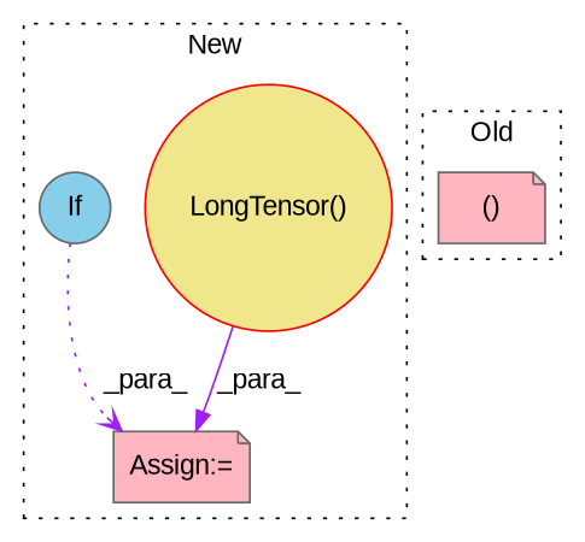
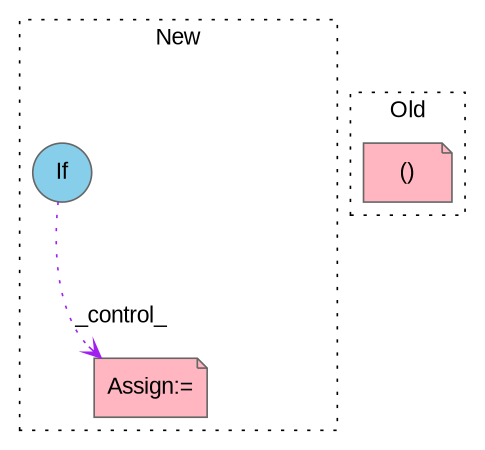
  digraph {
    fontname="Liberation Sans"
    node [color=gray40 fillcolor=lightpink fontname="Liberation Sans" l=3 shape=circle style=filled]
    edge [color=purple fontname="Liberation Sans"]
-   n1 [a=75 color=red fillcolor=khaki l="17,1" label="LongTensor()" s="15973,16003"]
    n2 [a=68 label="Assign:=" s=15970 shape=note]
    n3 [a=96 fillcolor=skyblue label=If s=15919]
    n4 [a=54 l=25 label="()" s=15755 shape=note]
    subgraph cluster_1 {
      label=New
      style=dotted
-     n1
      n2
      n3
    }
    subgraph cluster_2 {
      label=Old
      style=dotted
      n4
    }
-   n1 -> n2 [arrowhead=normal label=_para_ style=solid]
-   n3 -> n2 [arrowhead=vee label=_para_ style=dotted]
+   n3 -> n2 [arrowhead=vee label=_control_ style=dotted]
  }
